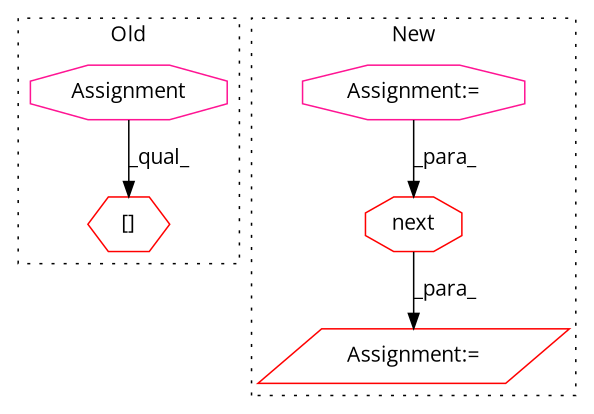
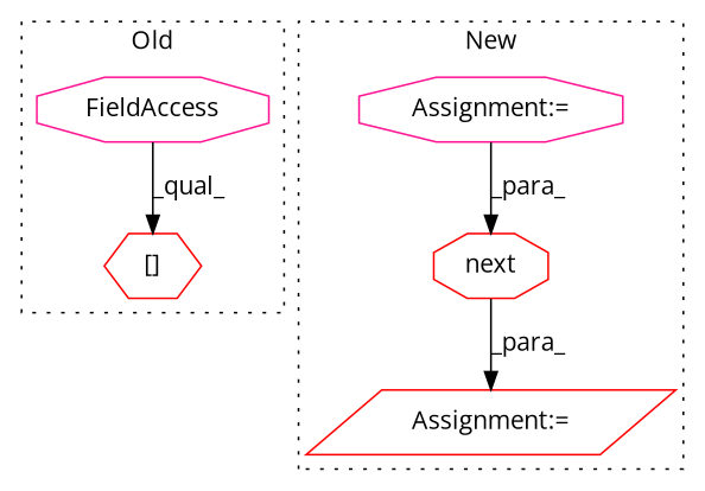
  digraph {
    fontname="Open Sans"
    node [a=7 shape=octagon color=red fontname="Open Sans"]
    edge [fontname="Open Sans"]
    n1 [a=2 l="11,1" label="[]" s="339,382" shape=hexagon]
-   n2 [a=22 l=10 label=Assignment s=339 color=deeppink]
+   n2 [a=22 l=10 label=FieldAccess s=339 color=deeppink]
    n3 [a=32 l="14,-3" label=next s="401,528"]
    n4 [l=1 label="Assignment:=" s=400 shape=parallelogram]
    n5 [l=48 label="Assignment:=" s=474 color=deeppink]
    subgraph cluster_1 {
      label=Old
      style=dotted
      n1
      n2
    }
    subgraph cluster_2 {
      label=New
      style=dotted
      n3
      n4
      n5
    }
    n2 -> n1 [label=_qual_]
    n3 -> n4 [label=_para_]
    n5 -> n3 [label=_para_]
  }
